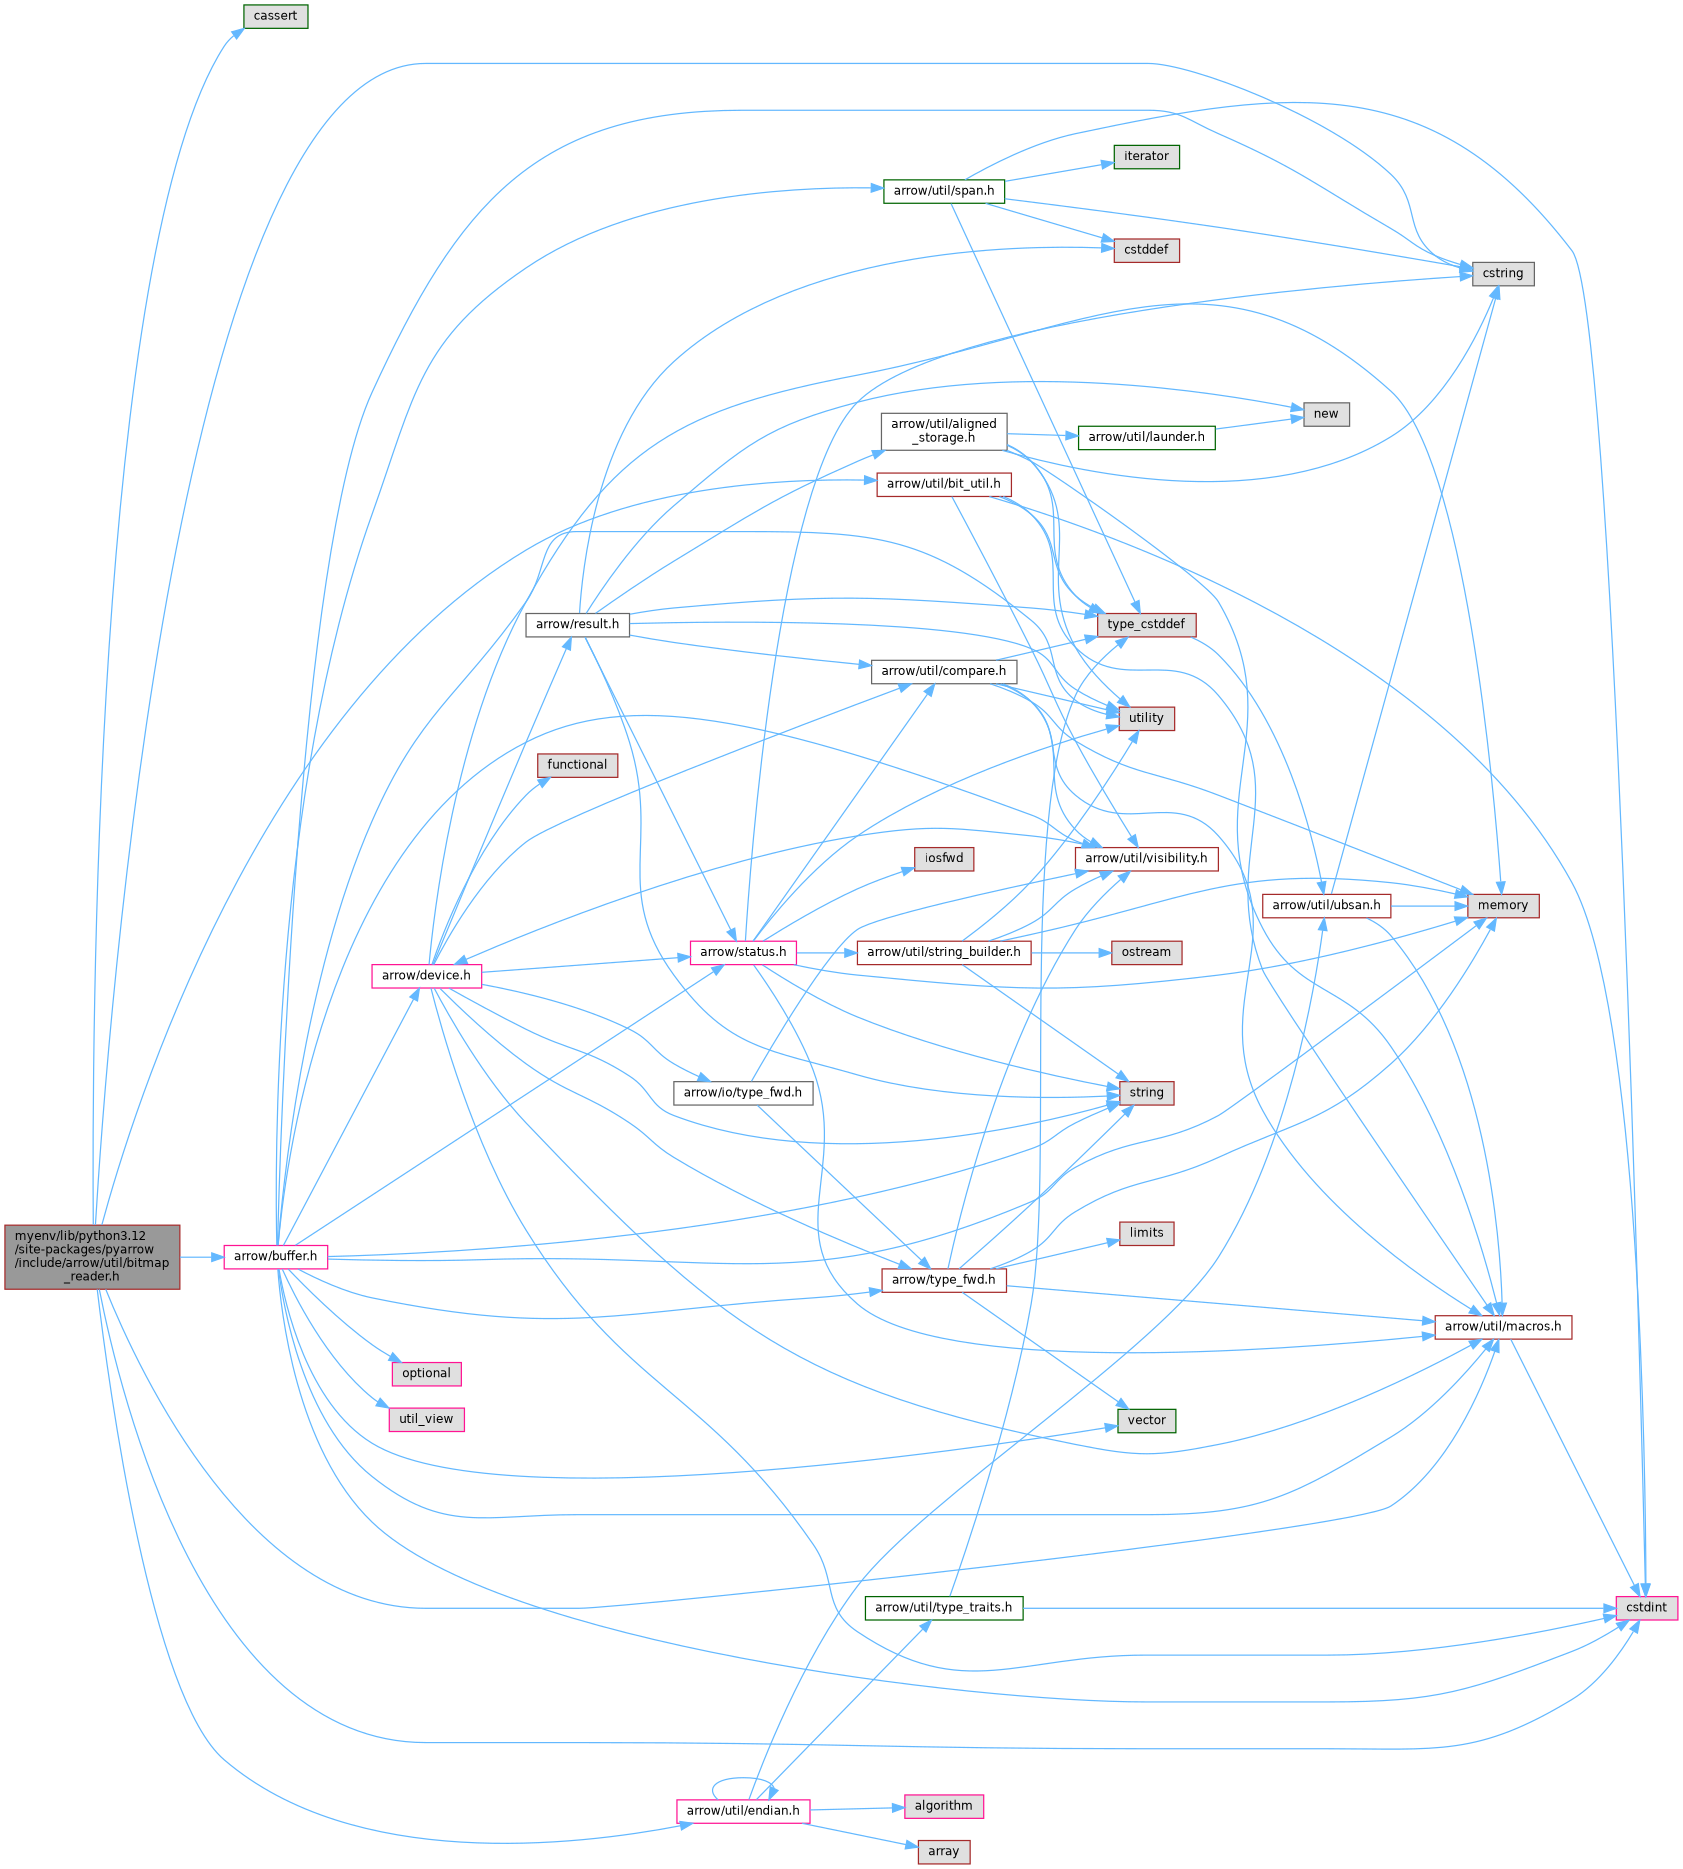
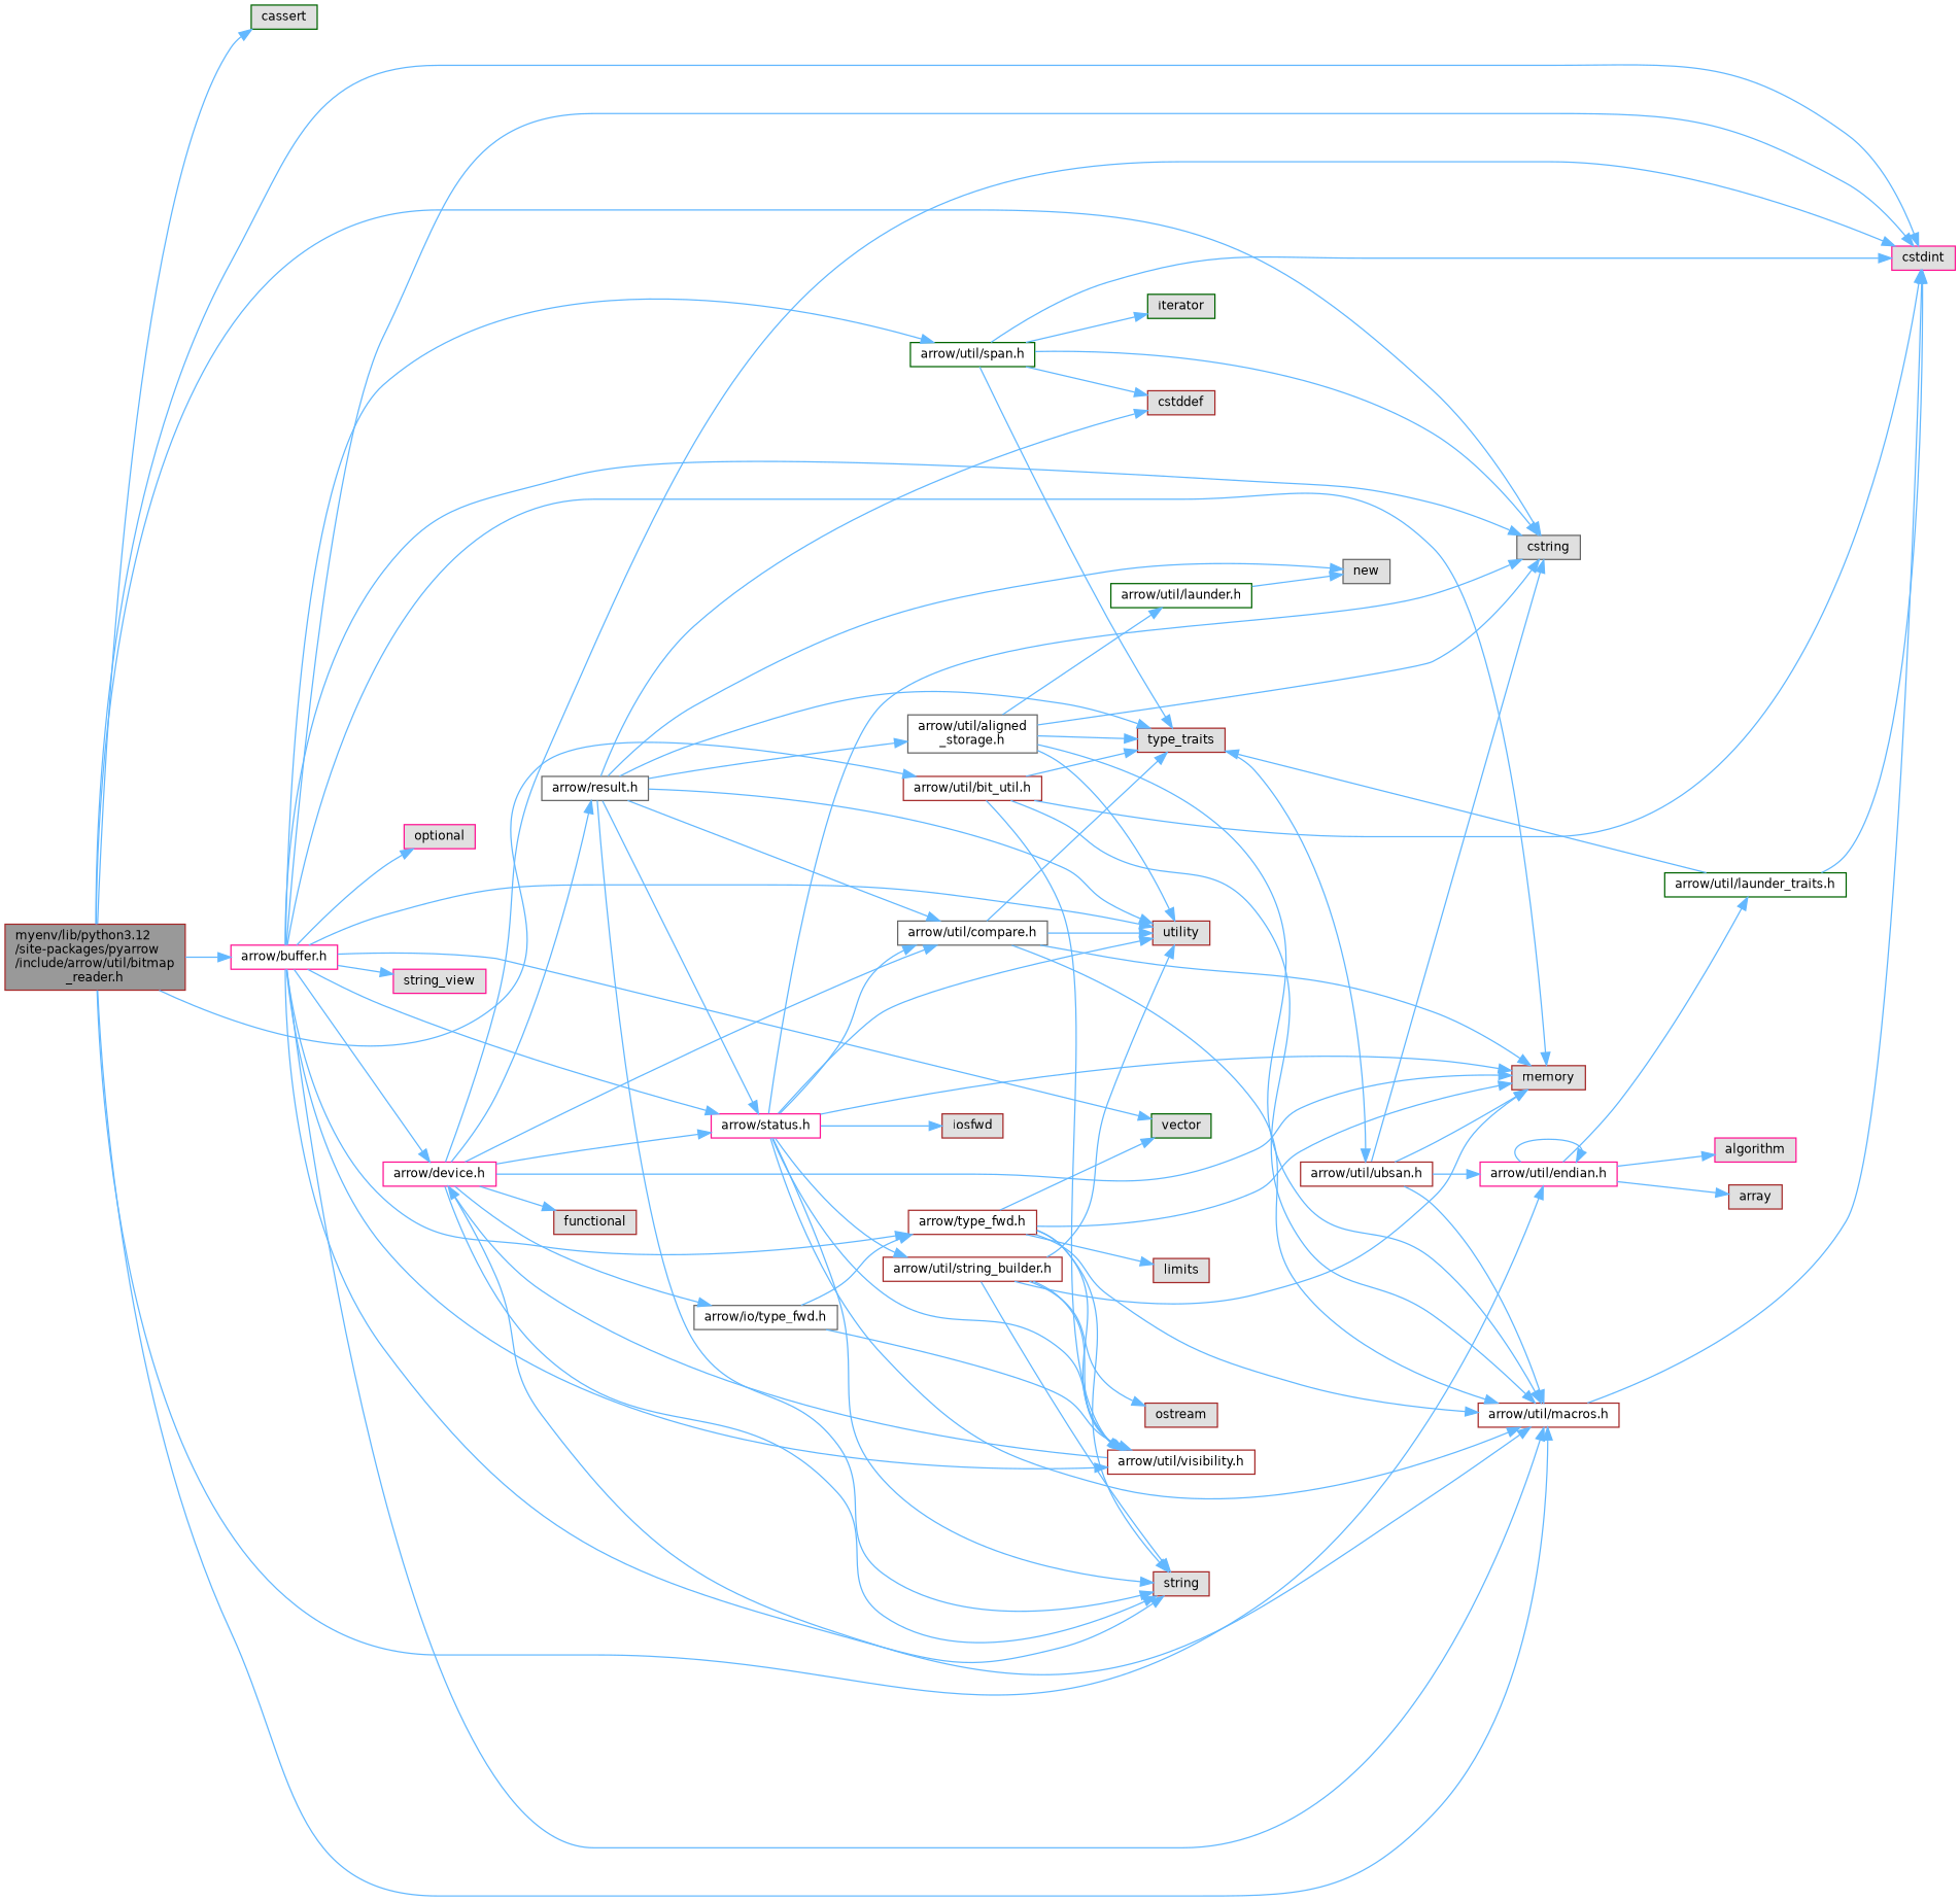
  digraph {
    rankdir=LR
    node [color=brown fillcolor="#E0E0E0" fontname=Helvetica fontsize=10 shape=box style=filled]
    edge [color=steelblue1 fontname=Helvetica fontsize=10 labelfontname=Helvetica labelfontsize=10 style=solid]
    n1 [fillcolor=grey60 fontcolor=black height=0.2 label="myenv/lib/python3.12\l/site-packages/pyarrow\l/include/arrow/util/bitmap\l_reader.h" width=0.4]
    n2 [color=darkgreen height=0.2 label=cassert width=0.4]
    n3 [color=deeppink height=0.2 label=cstdint width=0.4]
    n4 [color=gray40 height=0.2 label=cstring width=0.4]
    n5 [color=deeppink fillcolor=white height=0.2 label="arrow/buffer.h" width=0.4]
    n6 [fillcolor=white height=0.2 label="arrow/util/macros.h" width=0.4]
    n7 [fillcolor=white height=0.2 label="arrow/util/bit_util.h" width=0.4]
    n8 [color=deeppink fillcolor=white height=0.2 label="arrow/util/endian.h" width=0.4]
    n9 [height=0.2 label=memory width=0.4]
    n10 [color=deeppink height=0.2 label=optional width=0.4]
    n11 [height=0.2 label=string width=0.4]
-   n12 [color=deeppink height=0.2 label=util_view width=0.4]
+   n12 [color=deeppink height=0.2 label=string_view width=0.4]
    n13 [height=0.2 label=utility width=0.4]
    n14 [color=darkgreen height=0.2 label=vector width=0.4]
    n15 [color=deeppink fillcolor=white height=0.2 label="arrow/device.h" width=0.4]
    n16 [fillcolor=white height=0.2 label="arrow/type_fwd.h" width=0.4]
    n17 [fillcolor=white height=0.2 label="arrow/util/visibility.h" width=0.4]
    n18 [color=deeppink fillcolor=white height=0.2 label="arrow/status.h" width=0.4]
    n19 [color=darkgreen fillcolor=white height=0.2 label="arrow/util/span.h" width=0.4]
-   n20 [height=0.2 label=type_cstddef width=0.4]
+   n20 [height=0.2 label=type_traits width=0.4]
    n21 [color=deeppink height=0.2 label=algorithm width=0.4]
    n22 [height=0.2 label=array width=0.4]
-   n23 [color=darkgreen fillcolor=white height=0.2 label="arrow/util/type_traits.h" width=0.4]
+   n23 [color=darkgreen fillcolor=white height=0.2 label="arrow/util/launder_traits.h" width=0.4]
    n24 [fillcolor=white height=0.2 label="arrow/util/ubsan.h" width=0.4]
    n25 [height=0.2 label=functional width=0.4]
    n26 [color=gray40 fillcolor=white height=0.2 label="arrow/io/type_fwd.h" width=0.4]
    n27 [color=gray40 fillcolor=white height=0.2 label="arrow/result.h" width=0.4]
    n28 [color=gray40 fillcolor=white height=0.2 label="arrow/util/compare.h" width=0.4]
    n29 [height=0.2 label=limits width=0.4]
    n30 [height=0.2 label=iosfwd width=0.4]
    n31 [fillcolor=white height=0.2 label="arrow/util/string_builder.h" width=0.4]
    n32 [height=0.2 label=cstddef width=0.4]
    n33 [color=darkgreen height=0.2 label=iterator width=0.4]
    n34 [color=gray40 height=0.2 label=new width=0.4]
    n35 [color=gray40 fillcolor=white height=0.2 label="arrow/util/aligned\l_storage.h" width=0.4]
    n36 [color=darkgreen fillcolor=white height=0.2 label="arrow/util/launder.h" width=0.4]
    n37 [height=0.2 label=ostream width=0.4]
    n1 -> n2
    n1 -> n3
    n1 -> n4
    n1 -> n5
    n1 -> n6
    n1 -> n7
    n1 -> n8
    n5 -> n3
    n5 -> n4
    n5 -> n6
    n5 -> n9
    n5 -> n10
    n5 -> n11
    n5 -> n12
    n5 -> n13
    n5 -> n14
    n5 -> n15
    n5 -> n16
    n5 -> n17
    n5 -> n18
    n5 -> n19
    n6 -> n3
    n7 -> n3
    n7 -> n6
    n7 -> n17
    n7 -> n20
    n8 -> n8
    n8 -> n21
    n8 -> n22
    n8 -> n23
-   n8 -> n24
+   n24 -> n8
    n15 -> n3
    n15 -> n6
    n15 -> n9
    n15 -> n11
-   n15 -> n16
    n15 -> n18
    n15 -> n25
    n15 -> n26
    n15 -> n27
    n15 -> n28
    n16 -> n6
    n16 -> n9
    n16 -> n11
    n16 -> n14
    n16 -> n17
    n16 -> n29
    n17 -> n15
    n18 -> n4
    n18 -> n6
    n18 -> n9
    n18 -> n11
    n18 -> n13
-   n28 -> n17
+   n18 -> n17
    n18 -> n28
    n18 -> n30
    n18 -> n31
    n19 -> n3
    n19 -> n4
    n19 -> n20
    n19 -> n32
    n19 -> n33
    n20 -> n24
    n23 -> n3
    n23 -> n20
    n24 -> n4
    n24 -> n6
    n24 -> n9
    n26 -> n16
    n26 -> n17
    n27 -> n11
    n27 -> n13
    n27 -> n18
    n27 -> n20
    n27 -> n28
    n27 -> n32
    n27 -> n34
    n27 -> n35
    n28 -> n6
    n28 -> n9
    n28 -> n13
    n28 -> n20
    n31 -> n9
    n31 -> n11
    n31 -> n13
    n31 -> n17
    n31 -> n37
    n35 -> n4
    n35 -> n6
    n35 -> n13
    n35 -> n20
    n35 -> n36
    n36 -> n34
  }
